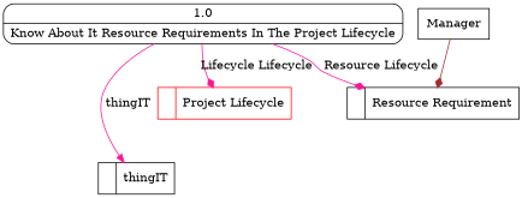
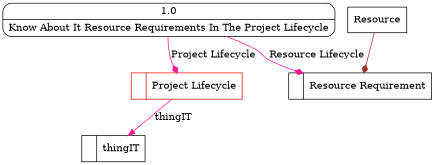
  digraph {
    node [shape=record]
    edge [arrowhead=diamond color=deeppink]
    n1 [label="<f0>  |<f1> thingIT "]
    n2 [color=red label="<f0>  |<f1> Project Lifecycle "]
    n3 [label="<f0>  |<f1> Resource Requirement "]
-   n4 [label=Manager shape=box]
+   n4 [label=Resource shape=box]
    n5 [label="{<f0> 1.0|<f1> Know About It Resource Requirements In The Project Lifecycle }" shape=Mrecord]
    n4 -> n3 [color=brown]
-   n5 -> n1 [arrowhead=normal label=thingIT]
-   n5 -> n2 [label="Lifecycle Lifecycle"]
+   n2 -> n1 [arrowhead=normal label=thingIT]
+   n5 -> n2 [label="Project Lifecycle"]
    n5 -> n3 [label="Resource Lifecycle"]
  }
